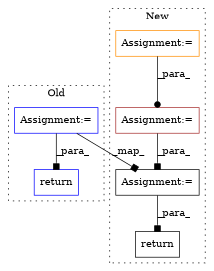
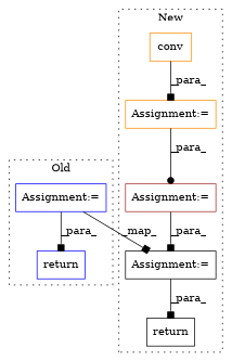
  digraph {
    node [a=7 l=1 shape=box color=blue]
    edge [arrowhead=box]
    n1 [a=41 l=7 label=return s=2752]
    n2 [label="Assignment:=" s=2631]
+   n3 [a=32 l="5,1" label=conv s="2541,2559" color=darkorange]
    n4 [label="Assignment:=" s=2579 color=brown]
    n5 [label="Assignment:=" s=2540 color=darkorange]
    n6 [a=41 l=7 label=return s=2826 color=black]
    n7 [label="Assignment:=" s=2632 color=black]
    subgraph cluster_1 {
      label=Old
      style=dotted
      n1
      n2
    }
    subgraph cluster_2 {
      label=New
      style=dotted
+     n3
      n4
      n5
      n6
      n7
    }
    n2 -> n1 [label=_para_]
    n2 -> n7 [label=_map_]
+   n3 -> n5 [label=_para_]
    n4 -> n7 [label=_para_]
    n5 -> n4 [label=_para_ arrowhead=dot]
    n7 -> n6 [label=_para_]
  }
